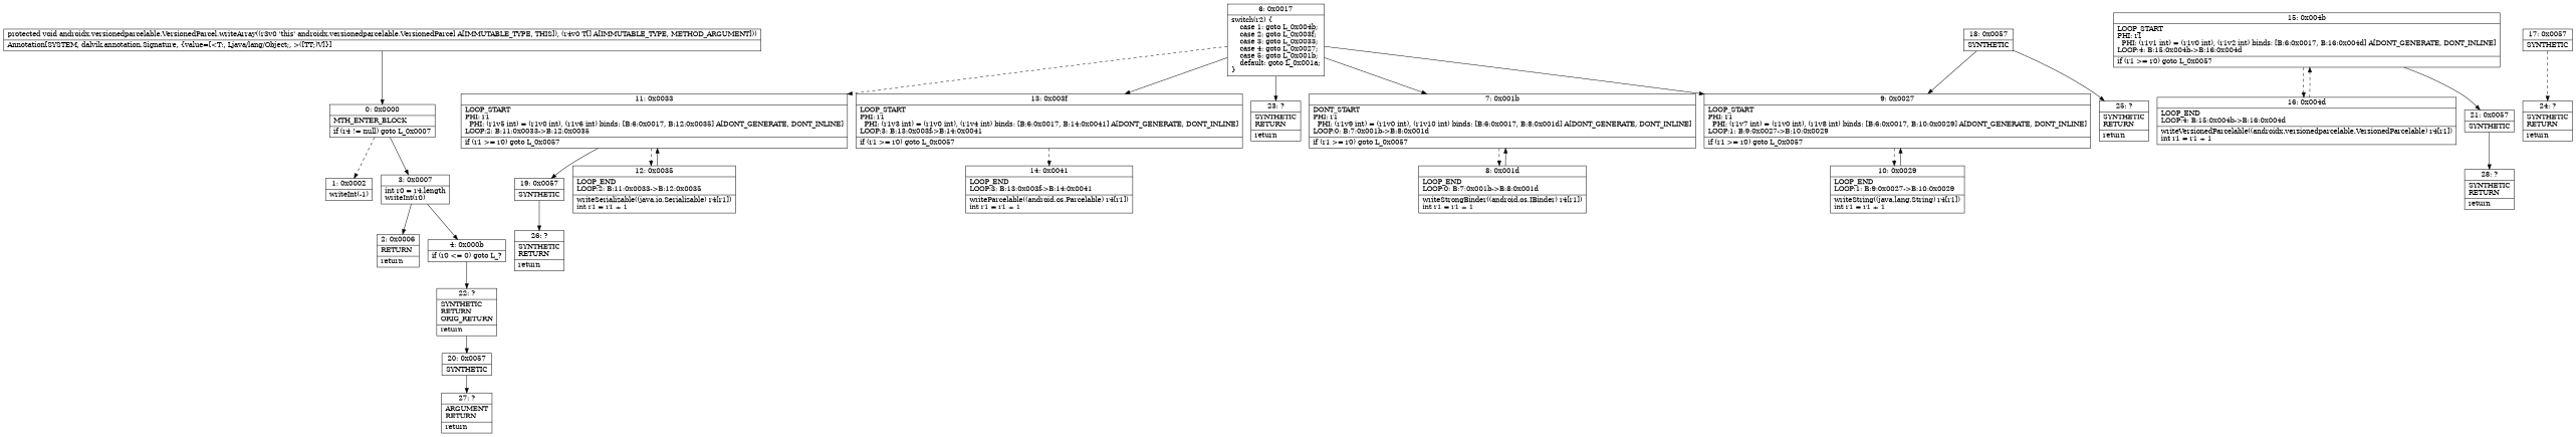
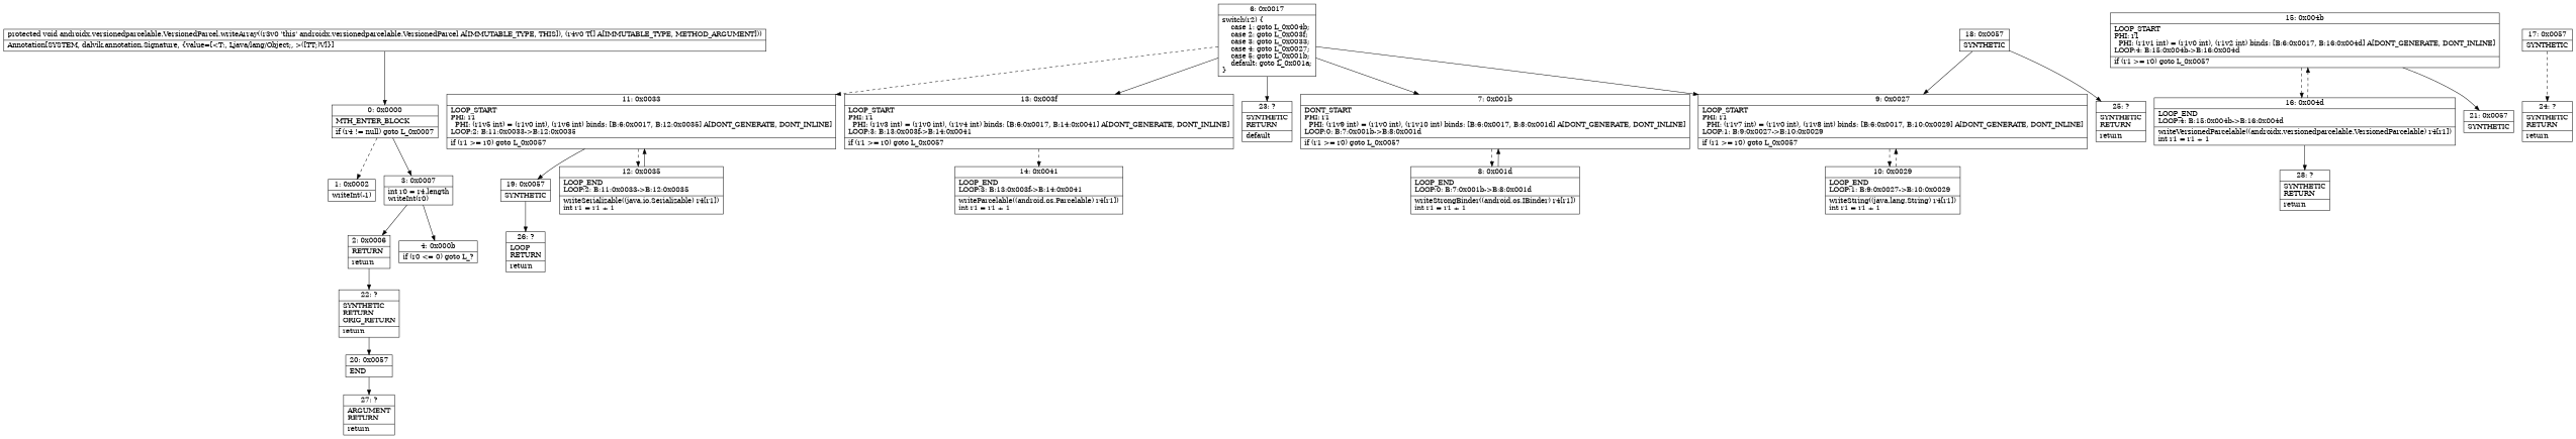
  digraph {
    node [shape=record]
    n1 [label="{0\:\ 0x0000|MTH_ENTER_BLOCK\l|if (r4 != null) goto L_0x0007\l}"]
    n2 [label="{1\:\ 0x0002|writeInt(\-1)\l}"]
    n3 [label="{3\:\ 0x0007|int r0 = r4.length\lwriteInt(r0)\l}"]
    n4 [label="{2\:\ 0x0006|RETURN\l|return\l}"]
    n5 [label="{4\:\ 0x000b|if (r0 \<= 0) goto L_?\l}"]
    n6 [label="{22\:\ ?|SYNTHETIC\lRETURN\lORIG_RETURN\l|return\l}"]
-   n7 [label="{20\:\ 0x0057|SYNTHETIC\l}"]
+   n7 [label="{20\:\ 0x0057|END\l}"]
    n8 [label="{6\:\ 0x0017|switch(r2) \{\l    case 1: goto L_0x004b;\l    case 2: goto L_0x003f;\l    case 3: goto L_0x0033;\l    case 4: goto L_0x0027;\l    case 5: goto L_0x001b;\l    default: goto L_0x001a;\l\}\l}"]
    n9 [label="{7\:\ 0x001b|DONT_START\lPHI: r1 \l  PHI: (r1v9 int) = (r1v0 int), (r1v10 int) binds: [B:6:0x0017, B:8:0x001d] A[DONT_GENERATE, DONT_INLINE]\lLOOP:0: B:7:0x001b\-\>B:8:0x001d\l|if (r1 \>= r0) goto L_0x0057\l}"]
    n10 [label="{9\:\ 0x0027|LOOP_START\lPHI: r1 \l  PHI: (r1v7 int) = (r1v0 int), (r1v8 int) binds: [B:6:0x0017, B:10:0x0029] A[DONT_GENERATE, DONT_INLINE]\lLOOP:1: B:9:0x0027\-\>B:10:0x0029\l|if (r1 \>= r0) goto L_0x0057\l}"]
    n11 [label="{11\:\ 0x0033|LOOP_START\lPHI: r1 \l  PHI: (r1v5 int) = (r1v0 int), (r1v6 int) binds: [B:6:0x0017, B:12:0x0035] A[DONT_GENERATE, DONT_INLINE]\lLOOP:2: B:11:0x0033\-\>B:12:0x0035\l|if (r1 \>= r0) goto L_0x0057\l}"]
    n12 [label="{13\:\ 0x003f|LOOP_START\lPHI: r1 \l  PHI: (r1v3 int) = (r1v0 int), (r1v4 int) binds: [B:6:0x0017, B:14:0x0041] A[DONT_GENERATE, DONT_INLINE]\lLOOP:3: B:13:0x003f\-\>B:14:0x0041\l|if (r1 \>= r0) goto L_0x0057\l}"]
-   n13 [label="{23\:\ ?|SYNTHETIC\lRETURN\l|return\l}"]
+   n13 [label="{23\:\ ?|SYNTHETIC\lRETURN\l|default\l}"]
    n14 [label="{8\:\ 0x001d|LOOP_END\lLOOP:0: B:7:0x001b\-\>B:8:0x001d\l|writeStrongBinder((android.os.IBinder) r4[r1])\lint r1 = r1 + 1\l}"]
    n15 [label="{10\:\ 0x0029|LOOP_END\lLOOP:1: B:9:0x0027\-\>B:10:0x0029\l|writeString((java.lang.String) r4[r1])\lint r1 = r1 + 1\l}"]
    n16 [label="{12\:\ 0x0035|LOOP_END\lLOOP:2: B:11:0x0033\-\>B:12:0x0035\l|writeSerializable((java.io.Serializable) r4[r1])\lint r1 = r1 + 1\l}"]
    n17 [label="{19\:\ 0x0057|SYNTHETIC\l}"]
    n18 [label="{14\:\ 0x0041|LOOP_END\lLOOP:3: B:13:0x003f\-\>B:14:0x0041\l|writeParcelable((android.os.Parcelable) r4[r1])\lint r1 = r1 + 1\l}"]
    n19 [label="{15\:\ 0x004b|LOOP_START\lPHI: r1 \l  PHI: (r1v1 int) = (r1v0 int), (r1v2 int) binds: [B:6:0x0017, B:16:0x004d] A[DONT_GENERATE, DONT_INLINE]\lLOOP:4: B:15:0x004b\-\>B:16:0x004d\l|if (r1 \>= r0) goto L_0x0057\l}"]
    n20 [label="{16\:\ 0x004d|LOOP_END\lLOOP:4: B:15:0x004b\-\>B:16:0x004d\l|writeVersionedParcelable((androidx.versionedparcelable.VersionedParcelable) r4[r1])\lint r1 = r1 + 1\l}"]
    n21 [label="{21\:\ 0x0057|SYNTHETIC\l}"]
    n22 [label="{17\:\ 0x0057|SYNTHETIC\l}"]
    n23 [label="{24\:\ ?|SYNTHETIC\lRETURN\l|return\l}"]
    n24 [label="{18\:\ 0x0057|SYNTHETIC\l}"]
    n25 [label="{25\:\ ?|SYNTHETIC\lRETURN\l|return\l}"]
-   n26 [label="{26\:\ ?|SYNTHETIC\lRETURN\l|return\l}"]
+   n26 [label="{26\:\ ?|LOOP\lRETURN\l|return\l}"]
    n27 [label="{27\:\ ?|ARGUMENT\lRETURN\l|return\l}"]
    n28 [label="{28\:\ ?|SYNTHETIC\lRETURN\l|return\l}"]
    n29 [label="{protected void androidx.versionedparcelable.VersionedParcel.writeArray((r3v0 'this' androidx.versionedparcelable.VersionedParcel A[IMMUTABLE_TYPE, THIS]), (r4v0 T[] A[IMMUTABLE_TYPE, METHOD_ARGUMENT]))  | Annotation[SYSTEM, dalvik.annotation.Signature, \{value=[\<T:, Ljava\/lang\/Object;, \>([TT;)V]\}]\l}"]
    n1 -> n2 [style=dashed]
    n1 -> n3
    n3 -> n4
    n3 -> n5
-   n5 -> n6
+   n4 -> n6
    n6 -> n7
    n7 -> n27
    n8 -> n9
    n8 -> n10
    n8 -> n11 [style=dashed]
    n8 -> n12
    n8 -> n13
    n9 -> n14 [style=dashed]
    n10 -> n15 [style=dashed]
    n11 -> n16 [style=dashed]
    n11 -> n17
    n12 -> n18 [style=dashed]
    n14 -> n9
-   n15 -> n10
+   n15 -> n10 [style=dashed]
    n16 -> n11
    n17 -> n26
    n19 -> n20 [style=dashed]
    n19 -> n21
    n20 -> n19 [style=dashed]
-   n21 -> n28
+   n20 -> n28
    n22 -> n23 [style=dashed]
    n24 -> n10
    n24 -> n25
    n29 -> n1
  }
